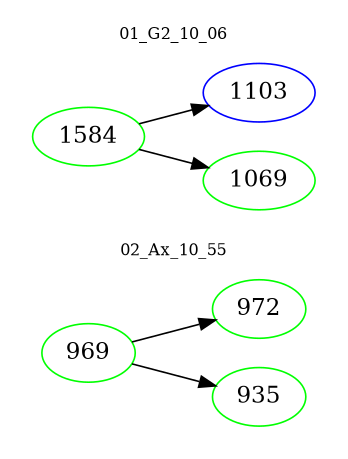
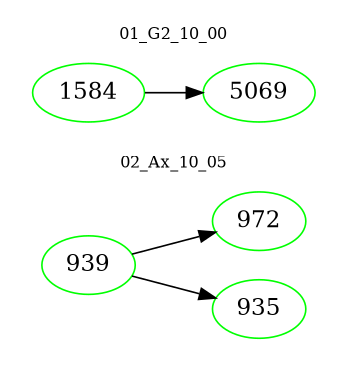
  digraph {
    rankdir=LR
    node [color=green]
    edge [color=black]
-   n1 [label=969]
+   n1 [label=939]
    n2 [label=935]
    n3 [label=972]
    n4 [label=1584]
-   n5 [label=1069]
-   n6 [color=blue label=1103]
+   n5 [label=5069]
    subgraph cluster_1 {
      color=white
      fontsize=10
-     label="02_Ax_10_55"
+     label="02_Ax_10_05"
      n1
      n2
      n3
    }
    subgraph cluster_2 {
      color=white
      fontsize=10
-     label="01_G2_10_06"
+     label="01_G2_10_00"
      n4
      n5
-     n6
    }
    n1 -> n2
    n1 -> n3
    n4 -> n5
-   n4 -> n6
  }
